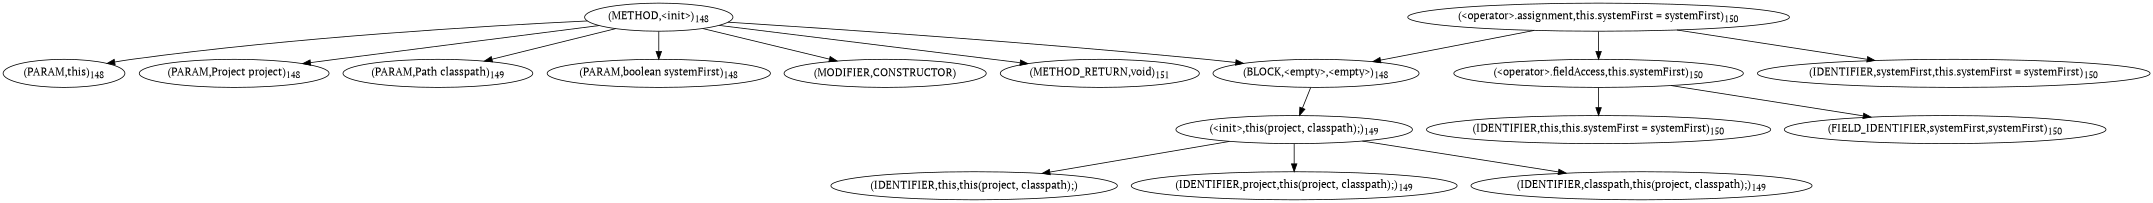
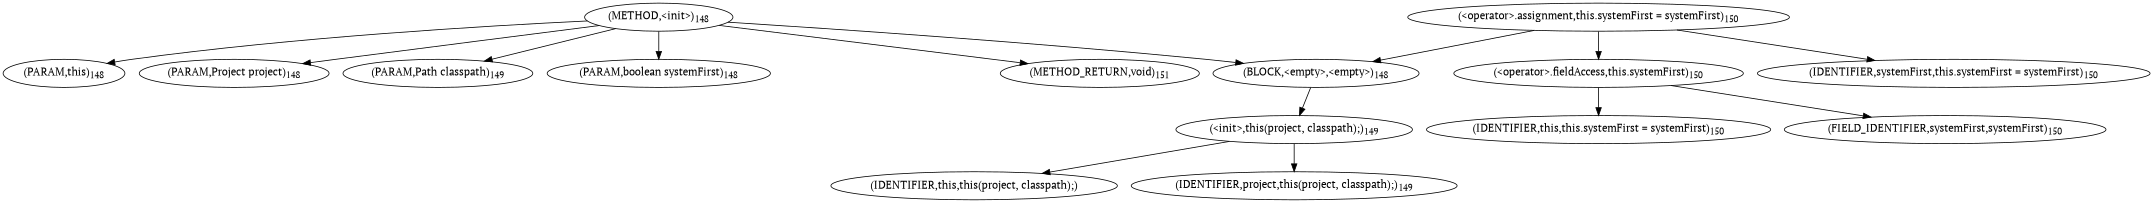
  digraph {
    fontname="PT Serif"
    node [fontname="PT Serif"]
    edge [fontname="PT Serif"]
    n1 [label=<(METHOD,&lt;init&gt;)<SUB>148</SUB>>]
    n2 [label=<(PARAM,this)<SUB>148</SUB>>]
    n3 [label=<(PARAM,Project project)<SUB>148</SUB>>]
    n4 [label=<(PARAM,Path classpath)<SUB>149</SUB>>]
    n5 [label=<(PARAM,boolean systemFirst)<SUB>148</SUB>>]
    n6 [label=<(BLOCK,&lt;empty&gt;,&lt;empty&gt;)<SUB>148</SUB>>]
-   n7 [label=<(MODIFIER,CONSTRUCTOR)>]
    n8 [label=<(METHOD_RETURN,void)<SUB>151</SUB>>]
    n9 [label=<(&lt;init&gt;,this(project, classpath);)<SUB>149</SUB>>]
    n10 [label=<(IDENTIFIER,this,this(project, classpath);)>]
    n11 [label=<(IDENTIFIER,project,this(project, classpath);)<SUB>149</SUB>>]
-   n12 [label=<(IDENTIFIER,classpath,this(project, classpath);)<SUB>149</SUB>>]
    n13 [label=<(&lt;operator&gt;.assignment,this.systemFirst = systemFirst)<SUB>150</SUB>>]
    n14 [label=<(&lt;operator&gt;.fieldAccess,this.systemFirst)<SUB>150</SUB>>]
    n15 [label=<(IDENTIFIER,systemFirst,this.systemFirst = systemFirst)<SUB>150</SUB>>]
    n16 [label=<(IDENTIFIER,this,this.systemFirst = systemFirst)<SUB>150</SUB>>]
    n17 [label=<(FIELD_IDENTIFIER,systemFirst,systemFirst)<SUB>150</SUB>>]
    n1 -> n2
    n1 -> n3
    n1 -> n4
    n1 -> n5
    n1 -> n6
-   n1 -> n7
    n1 -> n8
    n6 -> n9
    n9 -> n10
    n9 -> n11
-   n9 -> n12
    n13 -> n6
    n13 -> n14
    n13 -> n15
    n14 -> n16
    n14 -> n17
  }
